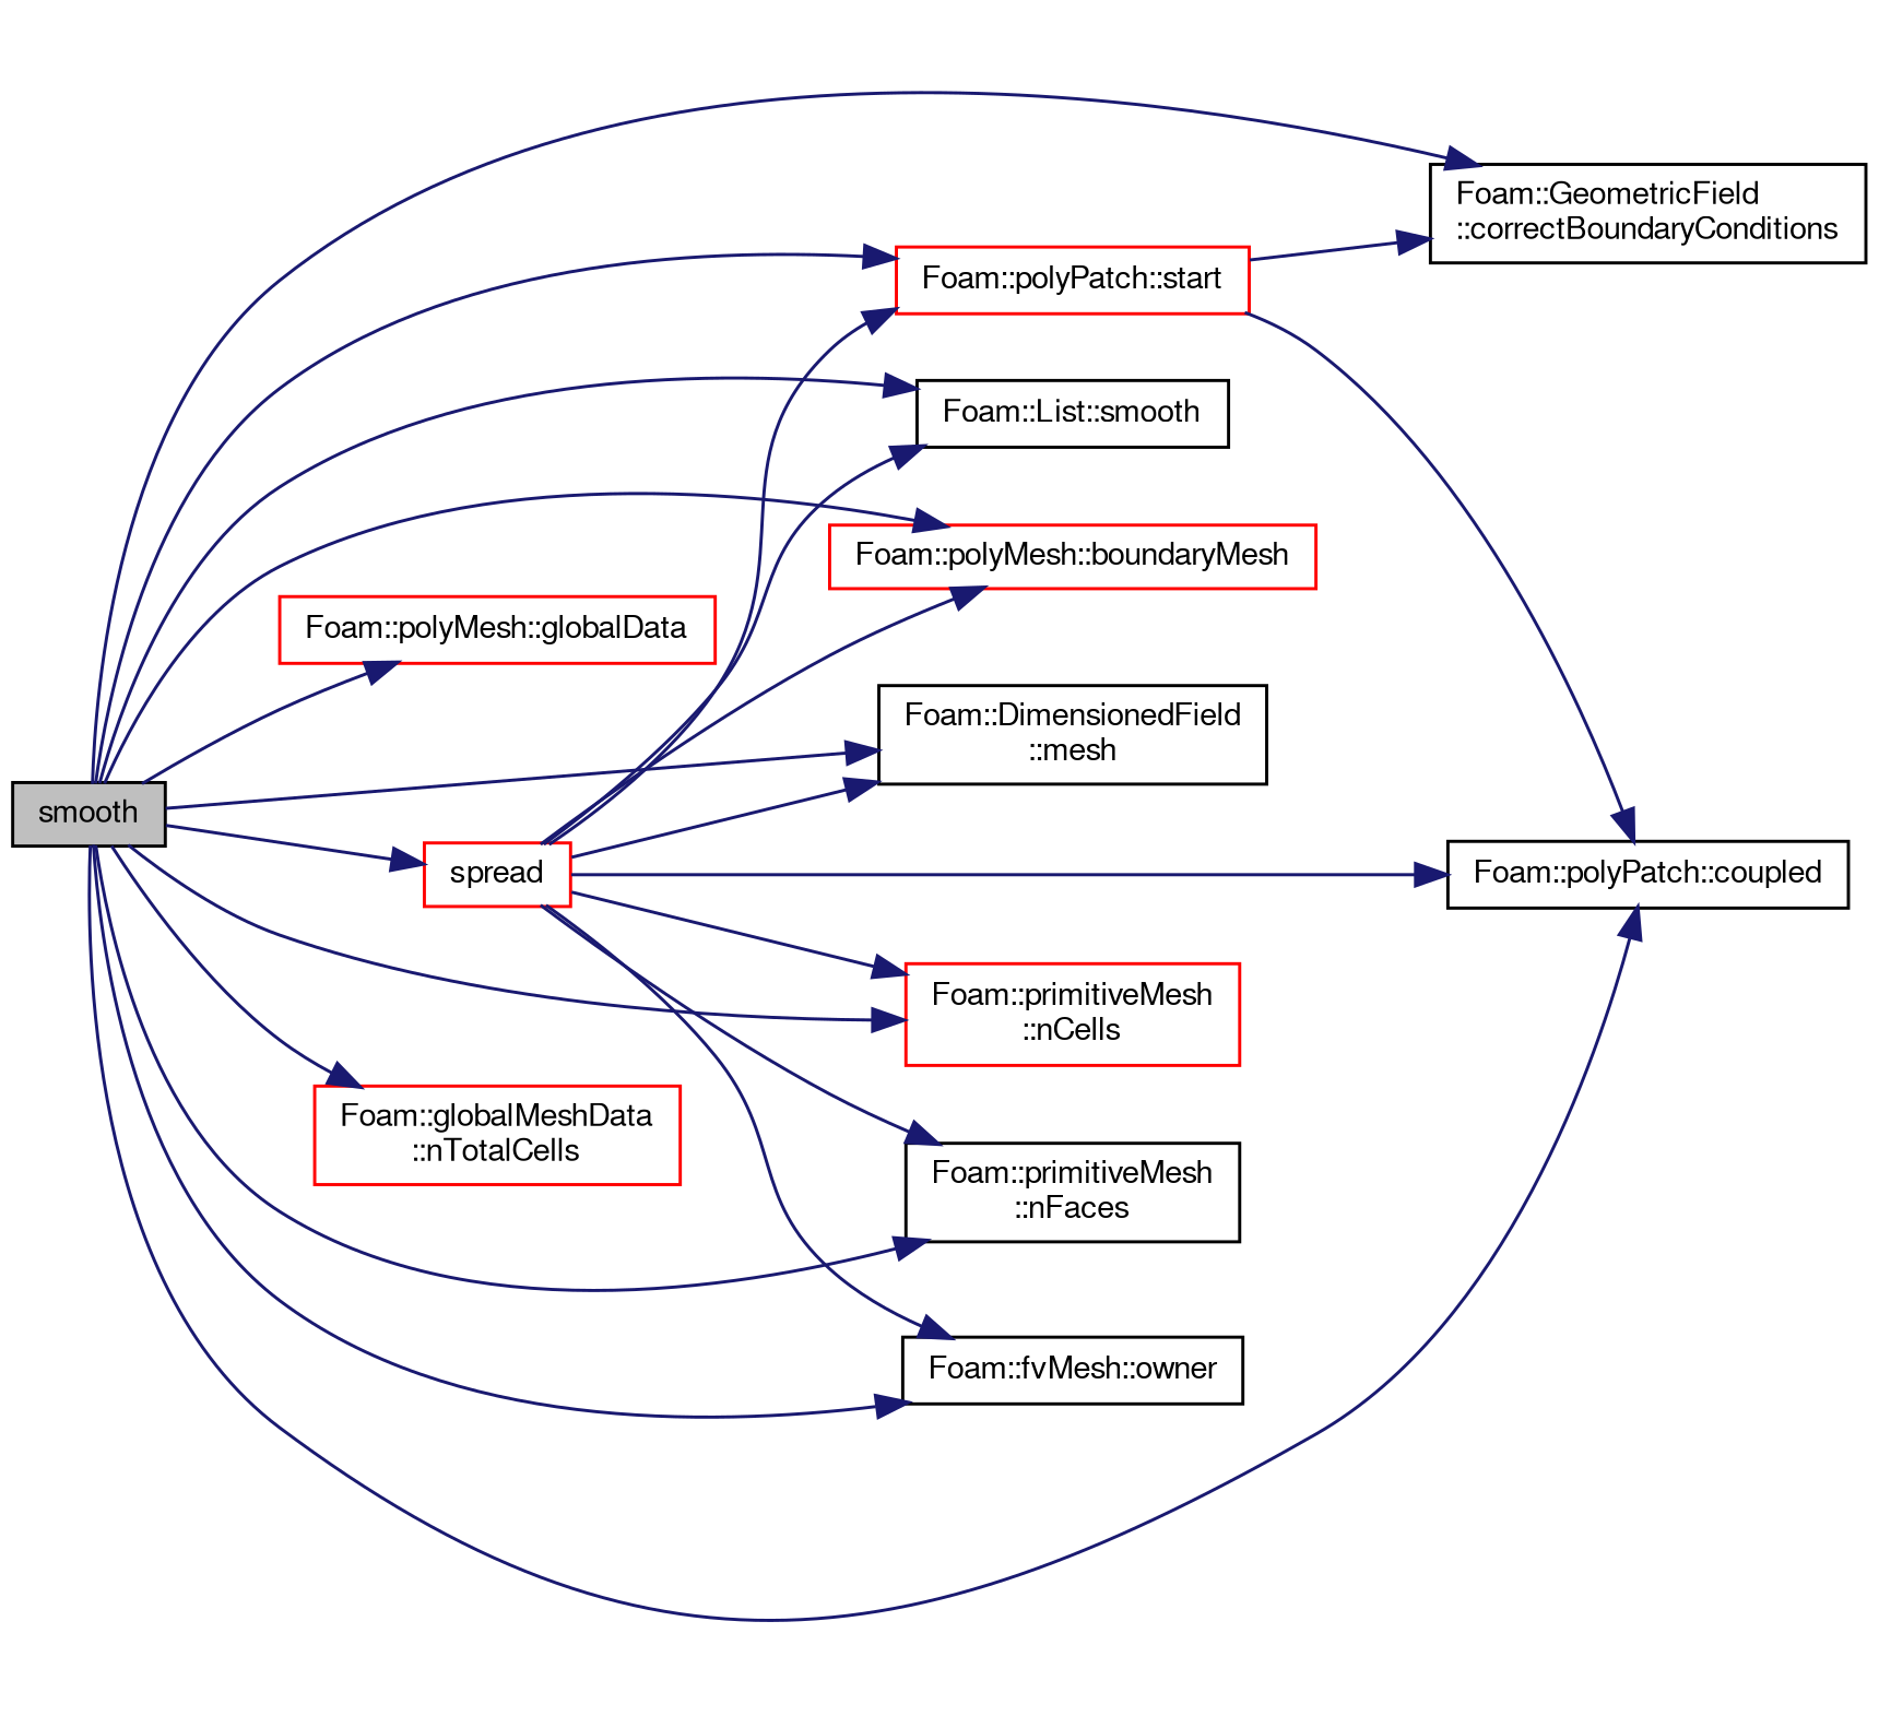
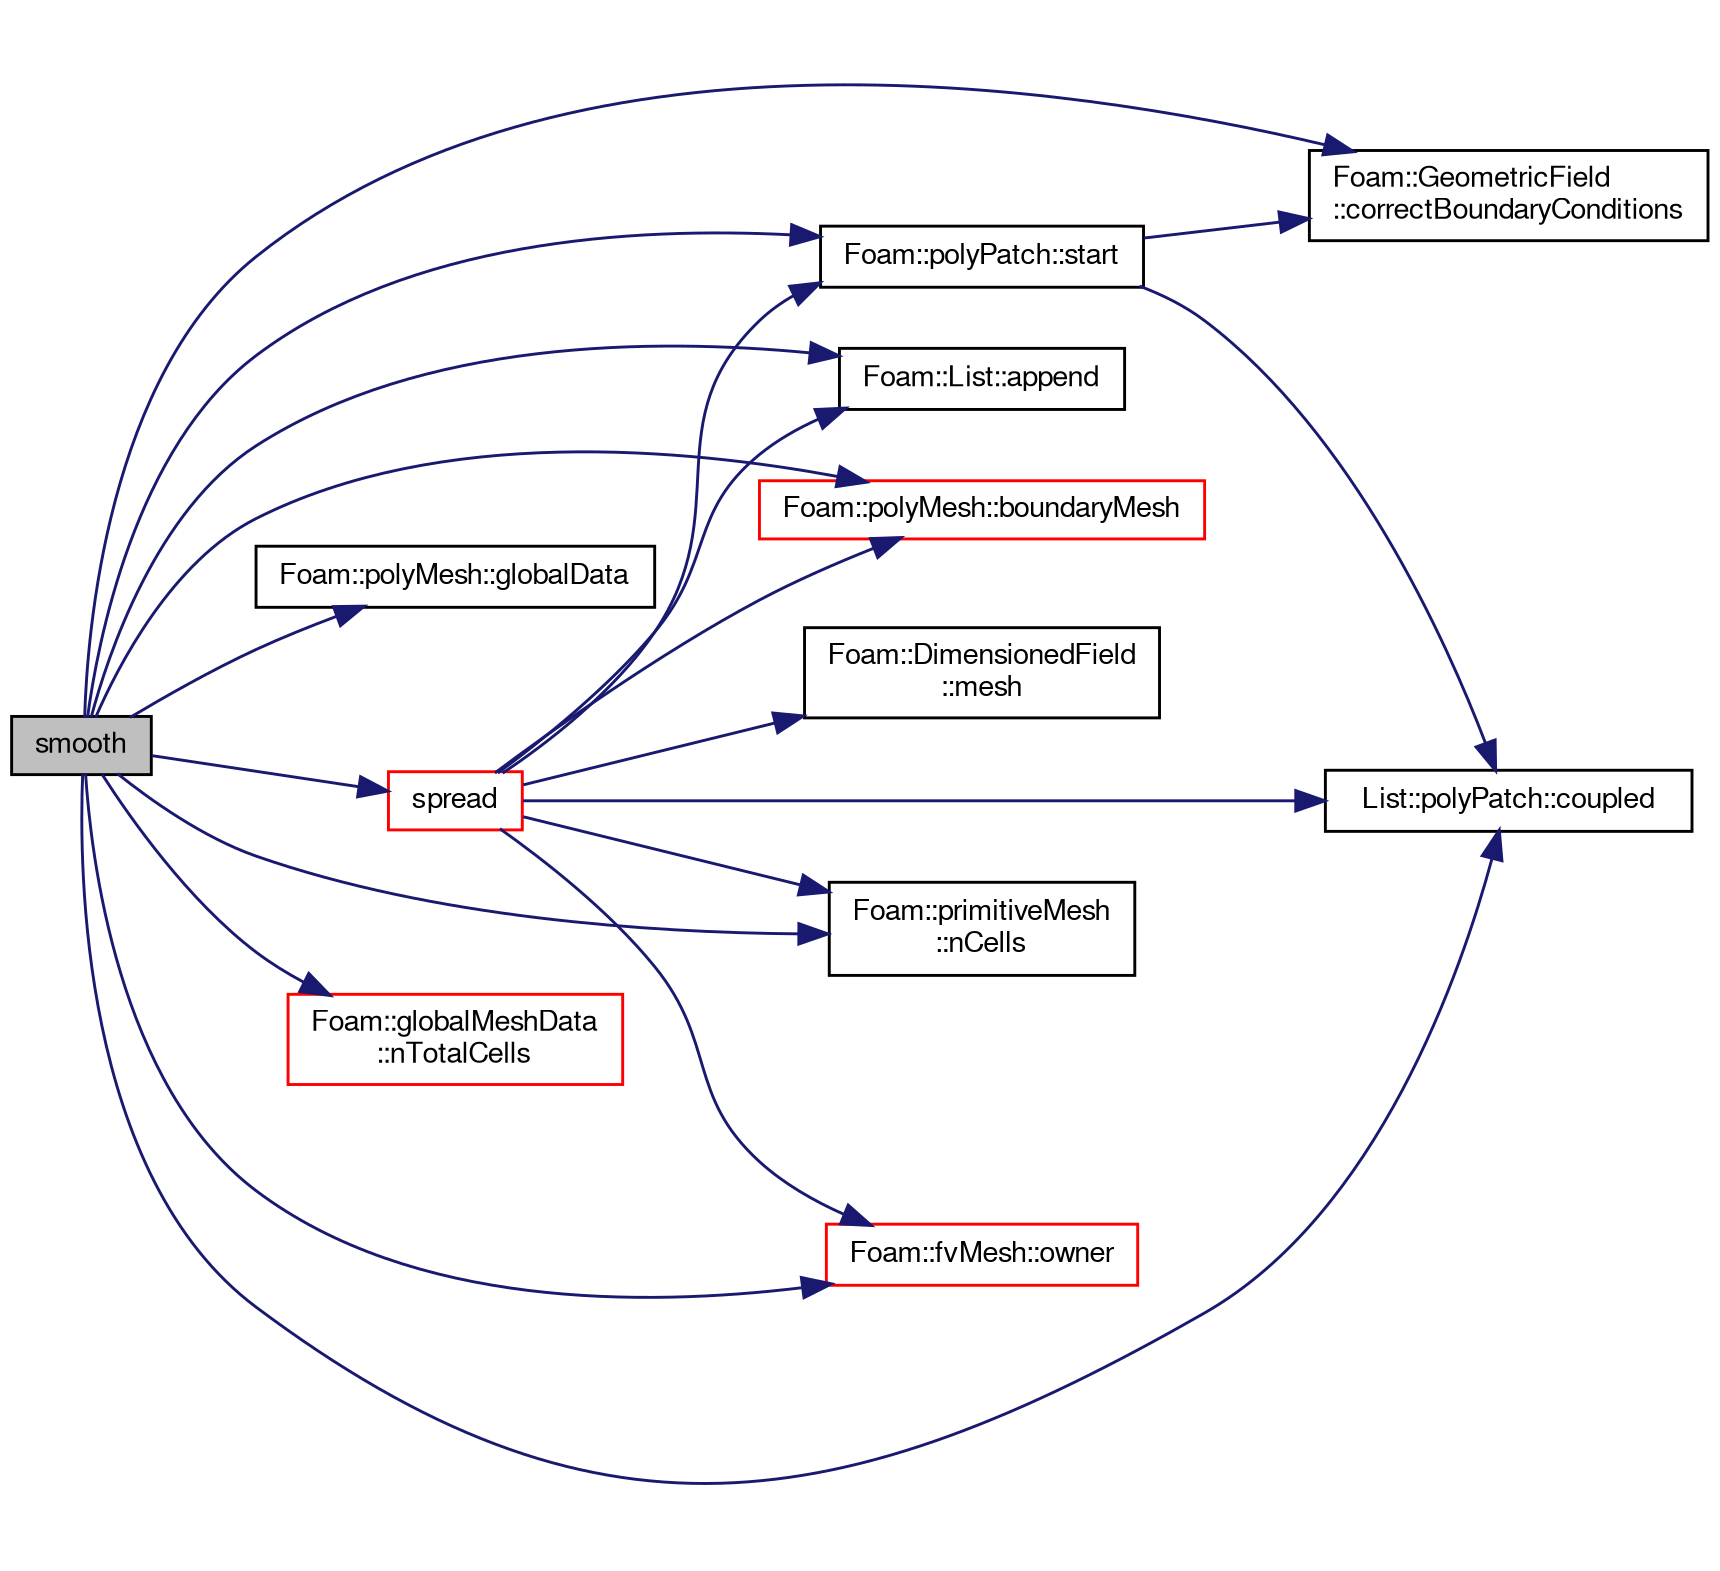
  digraph {
    rankdir=LR
    node [color=black fontname=FreeSans fontsize=10 shape=record]
    edge [color=midnightblue fontname=FreeSans fontsize=10 labelfontname=FreeSans labelfontsize=10 style=solid]
    n1 [fillcolor=grey75 fontcolor=black height=0.2 label=smooth style=filled width=0.4]
-   n2 [height=0.2 label="Foam::List::smooth" width=0.4]
+   n2 [height=0.2 label="Foam::List::append" width=0.4]
    n3 [color=red height=0.2 label="Foam::polyMesh::boundaryMesh" width=0.4]
    n4 [height=0.2 label="Foam::GeometricField\l::correctBoundaryConditions" width=0.4]
-   n5 [height=0.2 label="Foam::polyPatch::coupled" width=0.4]
-   n6 [color=red height=0.2 label="Foam::polyMesh::globalData" width=0.4]
+   n5 [height=0.2 label="List::polyPatch::coupled" width=0.4]
+   n6 [height=0.2 label="Foam::polyMesh::globalData" width=0.4]
    n7 [height=0.2 label="Foam::DimensionedField\l::mesh" width=0.4]
-   n8 [color=red height=0.2 label="Foam::primitiveMesh\l::nCells" width=0.4]
-   n9 [height=0.2 label="Foam::primitiveMesh\l::nFaces" width=0.4]
+   n8 [height=0.2 label="Foam::primitiveMesh\l::nCells" width=0.4]
    n10 [color=red height=0.2 label="Foam::globalMeshData\l::nTotalCells" width=0.4]
-   n11 [height=0.2 label="Foam::fvMesh::owner" width=0.4]
+   n11 [color=red height=0.2 label="Foam::fvMesh::owner" width=0.4]
    n12 [color=red height=0.2 label=spread width=0.4]
-   n13 [color=red height=0.2 label="Foam::polyPatch::start" width=0.4]
+   n13 [height=0.2 label="Foam::polyPatch::start" width=0.4]
    n1 -> n2
    n1 -> n3
    n1 -> n4
    n1 -> n5
    n1 -> n6
-   n1 -> n7
    n1 -> n8
-   n1 -> n9
    n1 -> n10
    n1 -> n11
    n1 -> n12
    n1 -> n13
    n12 -> n2
    n12 -> n3
    n12 -> n5
    n12 -> n7
    n12 -> n8
-   n12 -> n9
    n12 -> n11
    n12 -> n13
    n13 -> n4
    n13 -> n5
  }
